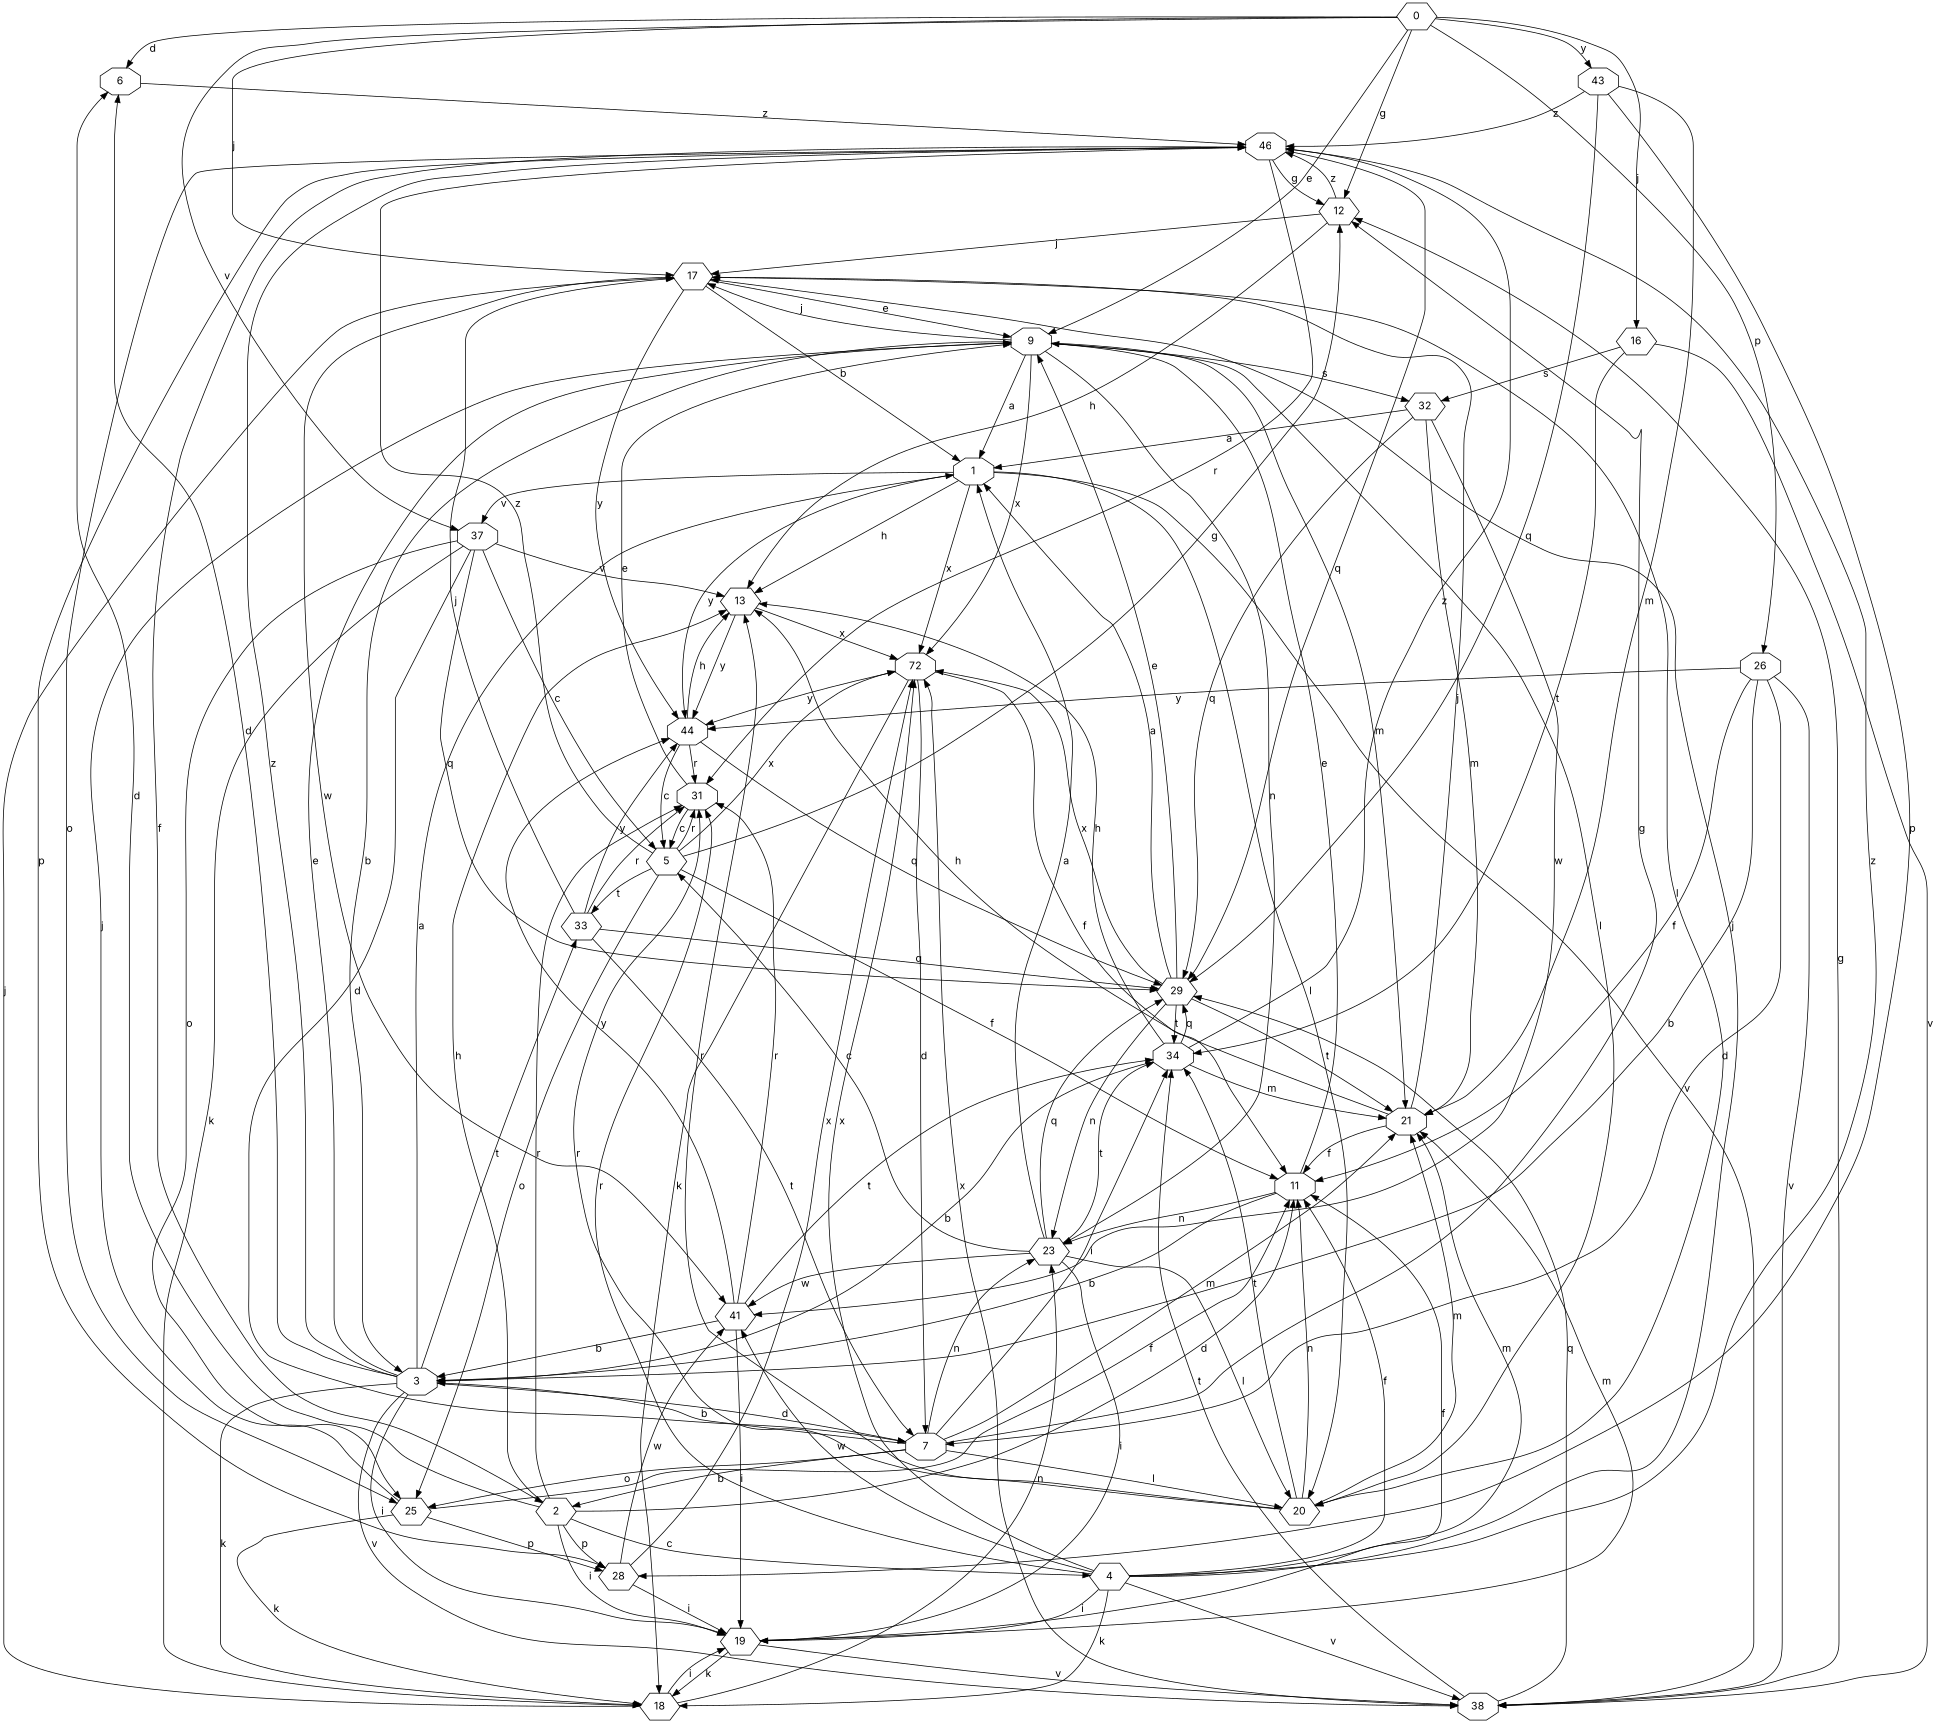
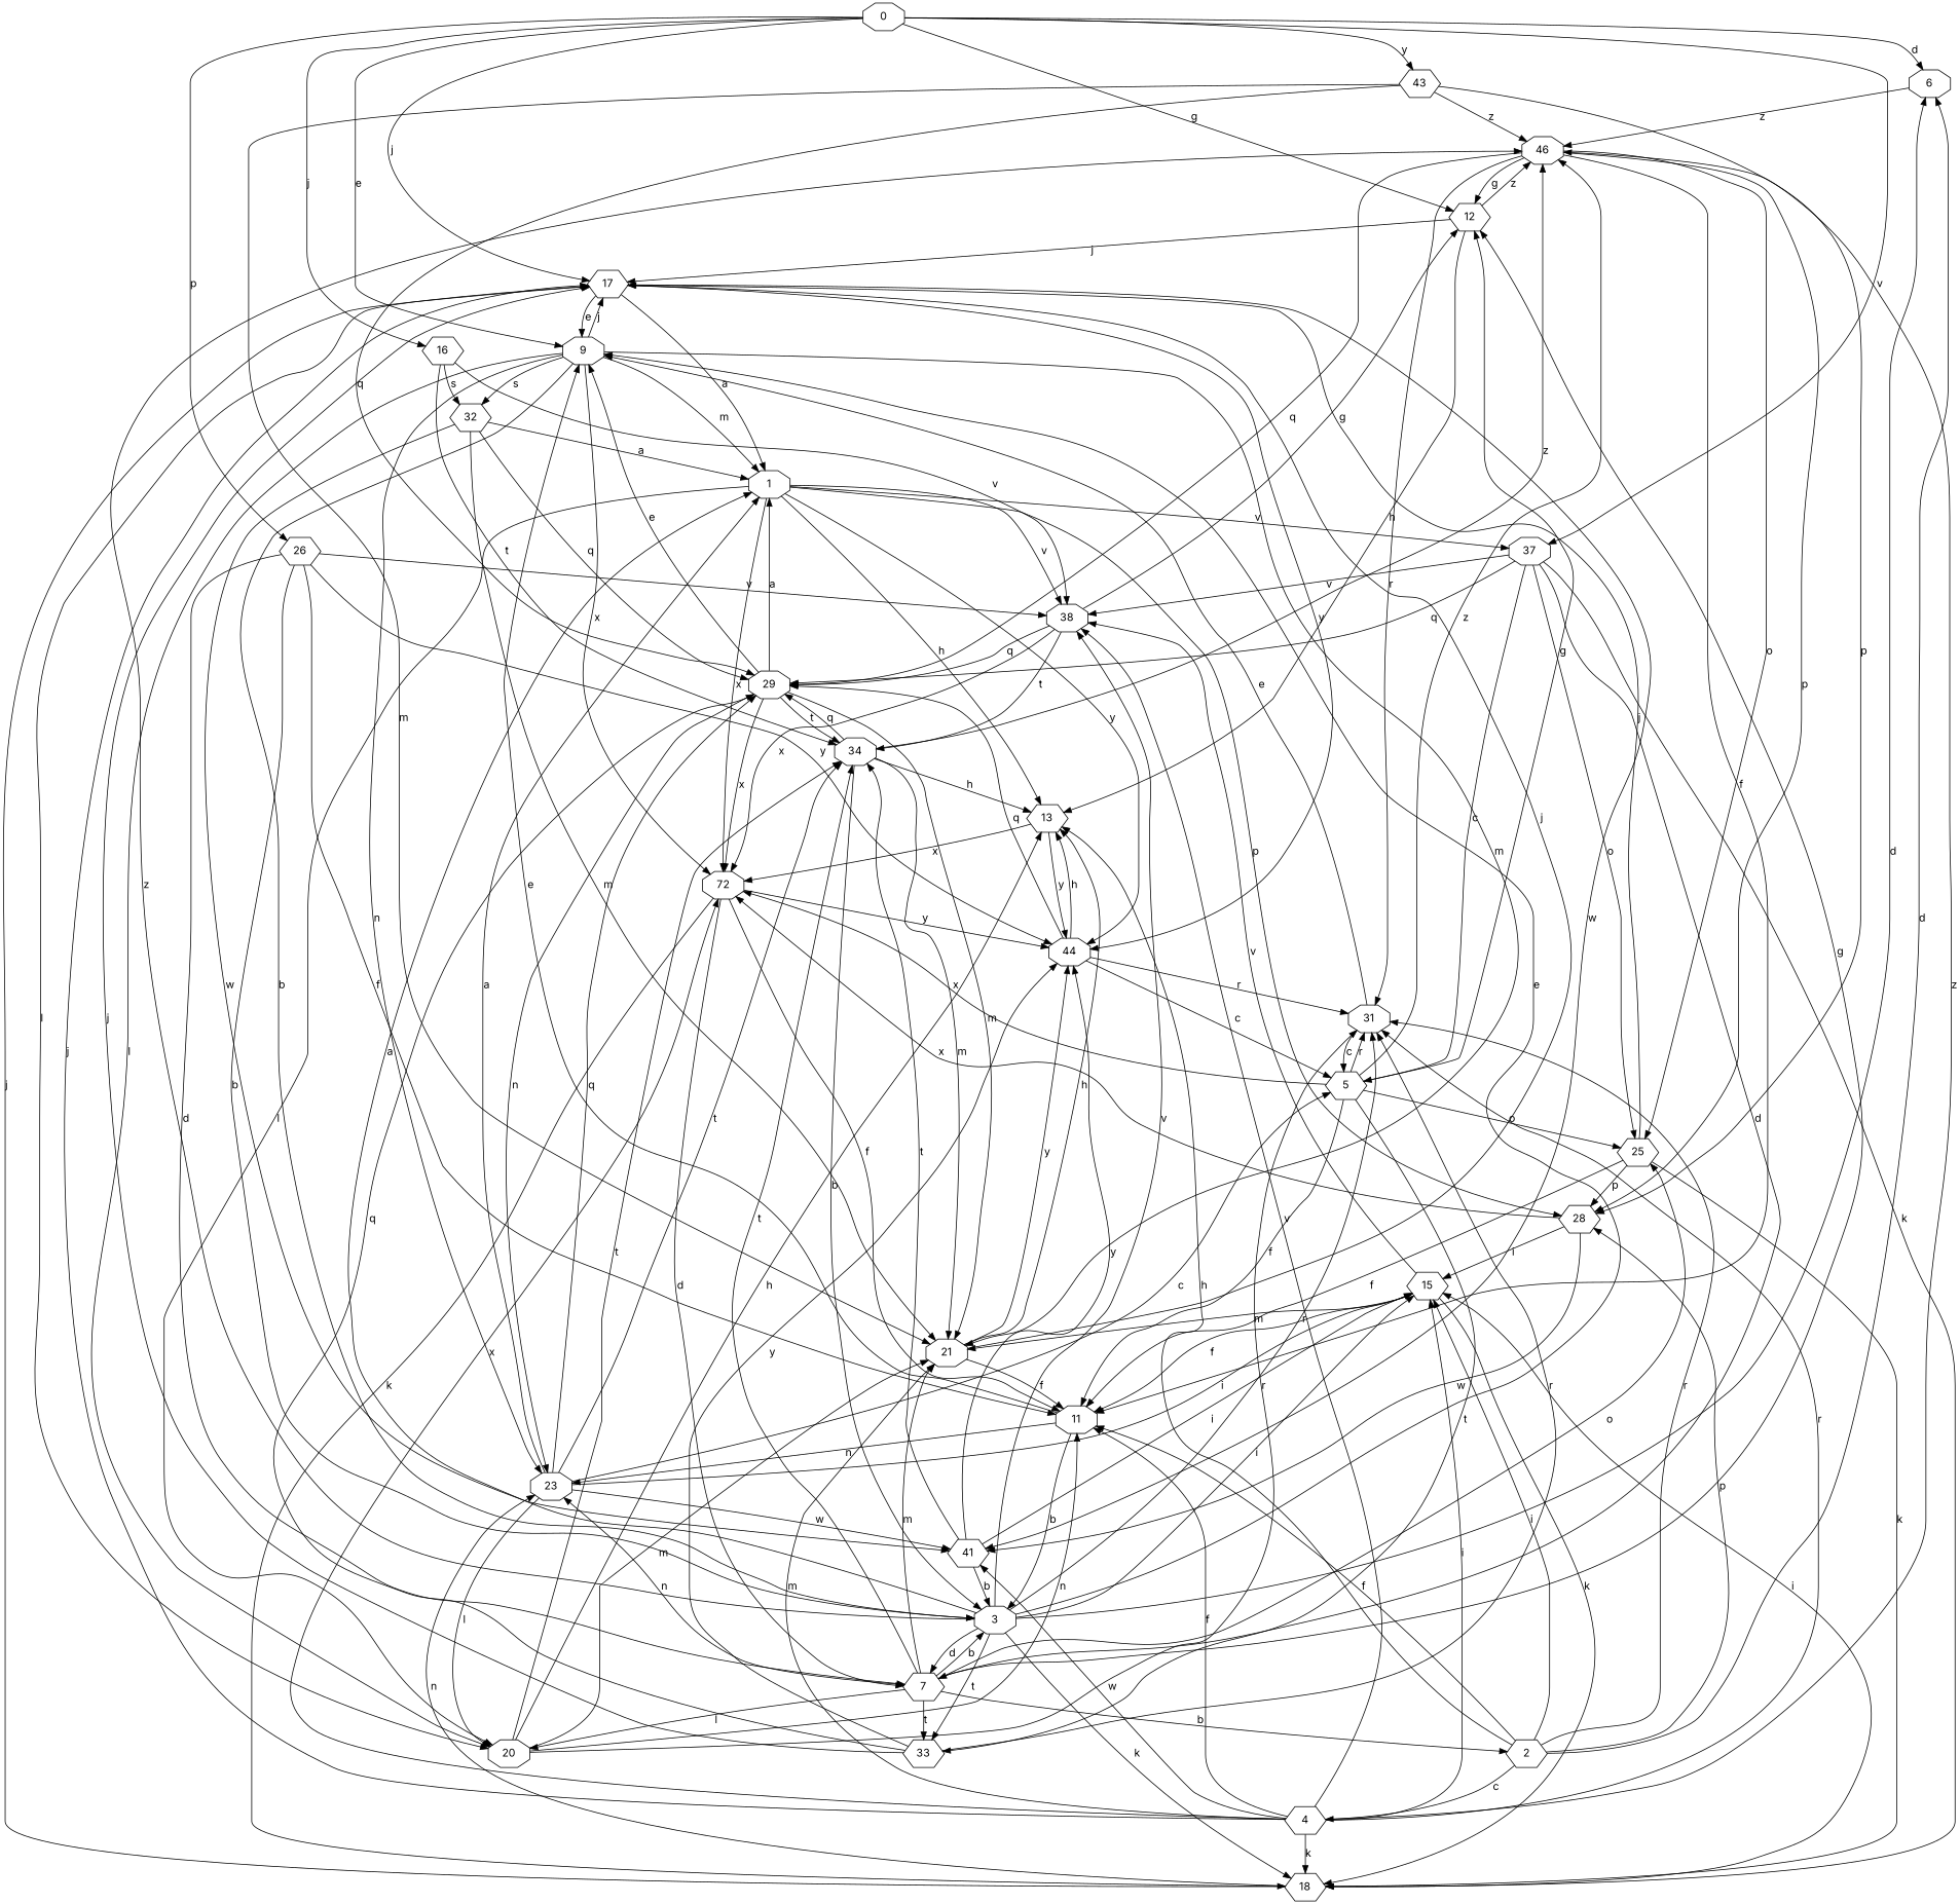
  strict digraph {
    fontname=Inter
    node [fontname=Inter shape=octagon]
    edge [fontname=Inter]
-   0 [shape=hexagon]
+   0
    6
    9
    12 [shape=hexagon]
    16 [shape=hexagon]
    17 [shape=hexagon]
-   26
+   26 [shape=hexagon]
    37
-   43
+   43 [shape=hexagon]
    46
    1
-   20 [shape=hexagon]
+   20
    n13 [label=72]
    3
    21
-   23 [shape=hexagon]
+   23
    32 [shape=hexagon]
    13 [shape=hexagon]
    38
    34
    41 [shape=hexagon]
    44
    11
-   7
+   7 [shape=hexagon]
    18 [shape=hexagon]
    5 [shape=hexagon]
    25 [shape=hexagon]
-   29 [shape=hexagon]
+   29
    28 [shape=hexagon]
    31
-   15 [shape=hexagon label=19]
+   15 [shape=hexagon]
    2 [shape=hexagon]
    4 [shape=hexagon]
    33 [shape=hexagon]
    0 -> 6 [label=d]
    0 -> 9 [label=e]
    0 -> 12 [label=g]
    0 -> 16 [label=j]
    0 -> 17 [label=j]
    0 -> 26 [label=p]
    0 -> 37 [label=v]
    0 -> 43 [label=y]
    6 -> 46 [label=z]
    9 -> 17 [label=j]
-   9 -> 1 [label=a]
+   9 -> 1 [label=m]
    9 -> 20 [label=l]
    9 -> n13 [label=x]
    9 -> 3 [label=b]
    9 -> 21 [label=m]
    9 -> 23 [label=n]
    9 -> 32 [label=s]
    12 -> 17 [label=j]
    12 -> 46 [label=z]
    12 -> 13 [label=h]
    16 -> 32 [label=s]
    16 -> 38 [label=v]
    16 -> 34 [label=t]
    17 -> 9 [label=e]
-   17 -> 1 [label=b]
+   17 -> 1 [label=a]
    17 -> 20 [label=l]
    17 -> 41 [label=w]
    17 -> 44 [label=y]
    26 -> 3 [label=b]
    26 -> 38 [label=v]
    26 -> 44 [label=y]
    26 -> 11 [label=f]
    26 -> 7 [label=d]
-   37 -> 13 [label=v]
+   37 -> 38 [label=v]
    37 -> 7 [label=d]
    37 -> 18 [label=k]
    37 -> 5 [label=c]
    37 -> 25 [label=o]
    37 -> 29 [label=q]
    43 -> 46 [label=z]
    43 -> 21 [label=m]
    43 -> 29 [label=q]
    43 -> 28 [label=p]
    46 -> 12 [label=g]
-   46 -> 2 [label=f]
+   46 -> 11 [label=f]
    46 -> 25 [label=o]
    46 -> 29 [label=q]
    46 -> 28 [label=p]
    46 -> 31 [label=r]
    1 -> 37 [label=v]
    1 -> 20 [label=l]
    1 -> n13 [label=x]
    1 -> 13 [label=h]
    1 -> 38 [label=v]
    1 -> 44 [label=y]
+   1 -> 28 [label=p]
    20 -> 21 [label=m]
-   20 -> 13 [label=r]
+   20 -> 13 [label=h]
    20 -> 34 [label=t]
    20 -> 11 [label=n]
    20 -> 31 [label=r]
    n13 -> 44 [label=y]
    n13 -> 11 [label=f]
    n13 -> 7 [label=d]
    n13 -> 18 [label=k]
    3 -> 6 [label=d]
    3 -> 9 [label=e]
    3 -> 46 [label=z]
    3 -> 1 [label=a]
    3 -> 38 [label=v]
    3 -> 7 [label=d]
    3 -> 18 [label=k]
    3 -> 15 [label=i]
    3 -> 33 [label=t]
    21 -> 17 [label=j]
    21 -> 13 [label=h]
+   21 -> 44 [label=y]
    21 -> 11 [label=f]
    23 -> 1 [label=a]
    23 -> 20 [label=l]
    23 -> 34 [label=t]
    23 -> 41 [label=w]
    23 -> 5 [label=c]
    23 -> 29 [label=q]
    23 -> 15 [label=i]
    32 -> 1 [label=a]
    32 -> 21 [label=m]
    32 -> 41 [label=w]
    32 -> 29 [label=q]
    13 -> n13 [label=x]
    13 -> 44 [label=y]
    38 -> 12 [label=g]
    38 -> n13 [label=x]
    38 -> 34 [label=t]
    38 -> 29 [label=q]
    34 -> 46 [label=z]
    34 -> 3 [label=b]
    34 -> 21 [label=m]
    34 -> 13 [label=h]
    34 -> 29 [label=q]
    41 -> 3 [label=b]
    41 -> 34 [label=t]
    41 -> 44 [label=y]
-   41 -> 31 [label=r]
+   3 -> 31 [label=r]
    41 -> 15 [label=i]
    44 -> 13 [label=h]
    44 -> 5 [label=c]
    44 -> 29 [label=q]
    44 -> 31 [label=r]
    11 -> 9 [label=e]
    11 -> 3 [label=b]
    11 -> 23 [label=n]
    7 -> 12 [label=g]
    7 -> 20 [label=l]
    7 -> 3 [label=b]
    7 -> 21 [label=m]
    7 -> 23 [label=n]
-   7 -> 34 [label=i]
+   7 -> 34 [label=t]
    7 -> 25 [label=o]
    7 -> 2 [label=b]
-   33 -> 7 [label=t]
+   7 -> 33 [label=t]
    18 -> 17 [label=j]
    18 -> 23 [label=n]
    18 -> 15 [label=i]
    5 -> 12 [label=g]
    5 -> 46 [label=z]
    5 -> n13 [label=x]
    5 -> 11 [label=f]
    5 -> 25 [label=o]
    5 -> 31 [label=r]
    5 -> 33 [label=t]
-   25 -> 9 [label=j]
+   25 -> 17 [label=j]
    25 -> 11 [label=f]
    25 -> 18 [label=k]
    25 -> 28 [label=p]
    29 -> 9 [label=e]
    29 -> 1 [label=a]
    29 -> n13 [label=x]
-   29 -> 21 [label=t]
+   29 -> 21 [label=m]
    29 -> 23 [label=n]
    29 -> 34 [label=t]
    28 -> n13 [label=x]
    28 -> 41 [label=w]
    28 -> 15 [label=i]
    31 -> 9 [label=e]
    31 -> 5 [label=c]
    15 -> 21 [label=m]
    15 -> 38 [label=v]
    15 -> 11 [label=f]
    15 -> 18 [label=k]
    2 -> 6 [label=d]
    2 -> 13 [label=h]
-   2 -> 11 [label=d]
+   2 -> 11 [label=f]
    2 -> 28 [label=p]
    2 -> 31 [label=r]
    2 -> 15 [label=i]
    2 -> 4 [label=c]
    4 -> 17 [label=j]
    4 -> 46 [label=z]
    4 -> n13 [label=x]
    4 -> 21 [label=m]
    4 -> 38 [label=v]
    4 -> 41 [label=w]
    4 -> 11 [label=f]
    4 -> 18 [label=k]
    4 -> 31 [label=r]
    4 -> 15 [label=i]
    33 -> 17 [label=j]
    33 -> 44 [label=y]
    33 -> 29 [label=q]
    33 -> 31 [label=r]
  }
